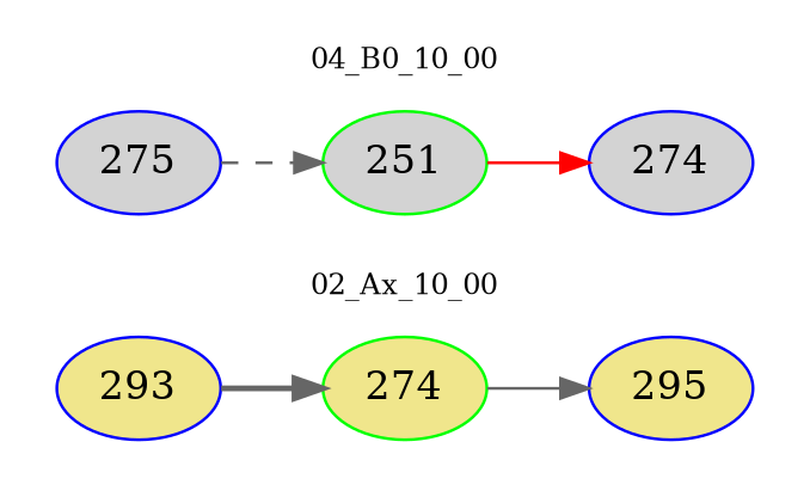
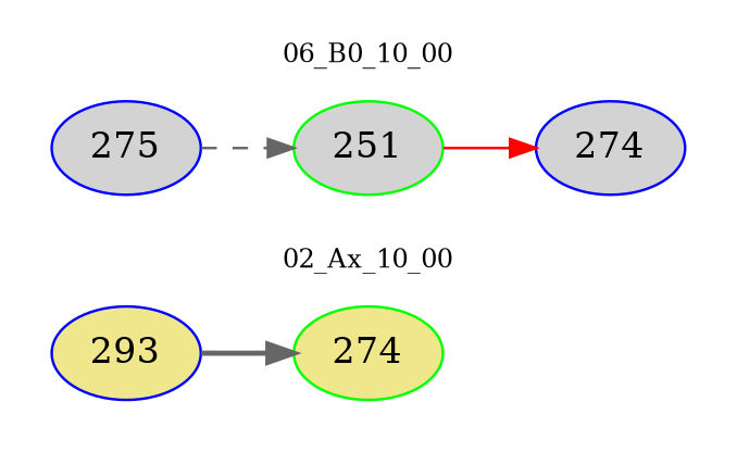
  digraph {
    rankdir=LR
    node [color=blue fillcolor=khaki style=filled]
    edge [color=gray40 style=solid]
    n1 [label=293]
    n2 [color=green label=274]
-   n3 [label=295]
    n4 [fillcolor=lightgrey label=275]
    n5 [color=green fillcolor=lightgrey label=251]
    n6 [fillcolor=lightgrey label=274]
    subgraph cluster_1 {
      color=white
      fontsize=10
      label="02_Ax_10_00"
      n1
      n2
-     n3
    }
    subgraph cluster_2 {
      color=white
      fontsize=10
-     label="04_B0_10_00"
+     label="06_B0_10_00"
      n4
      n5
      n6
    }
    n1 -> n2 [style=bold]
-   n2 -> n3
    n4 -> n5 [style=dashed]
    n5 -> n6 [color=red]
  }
